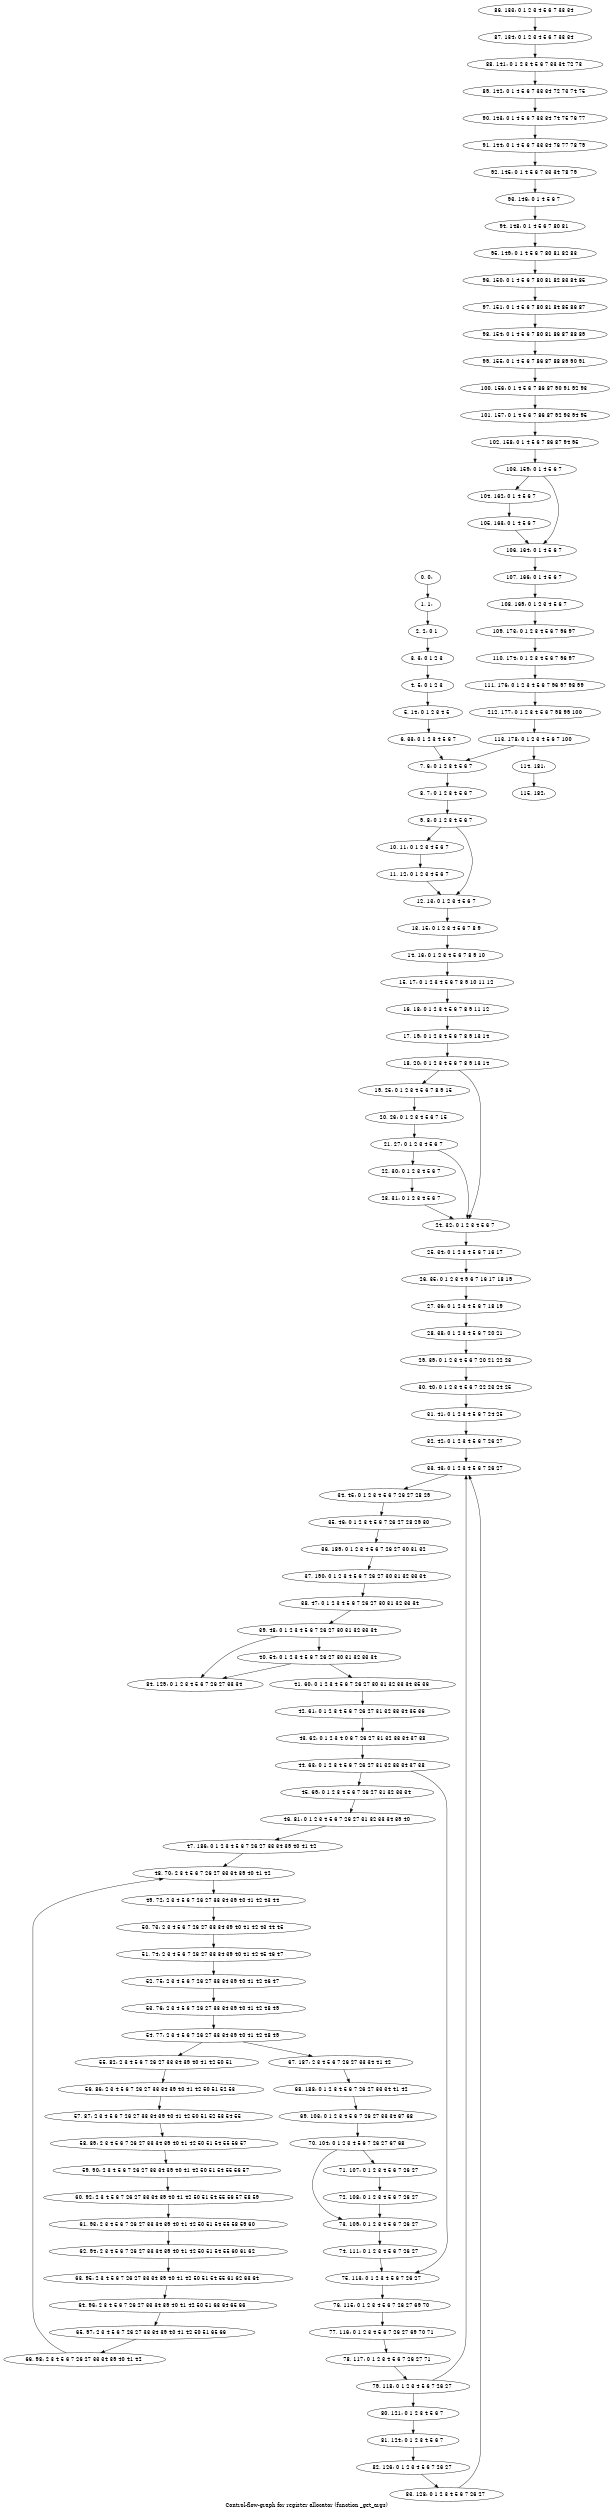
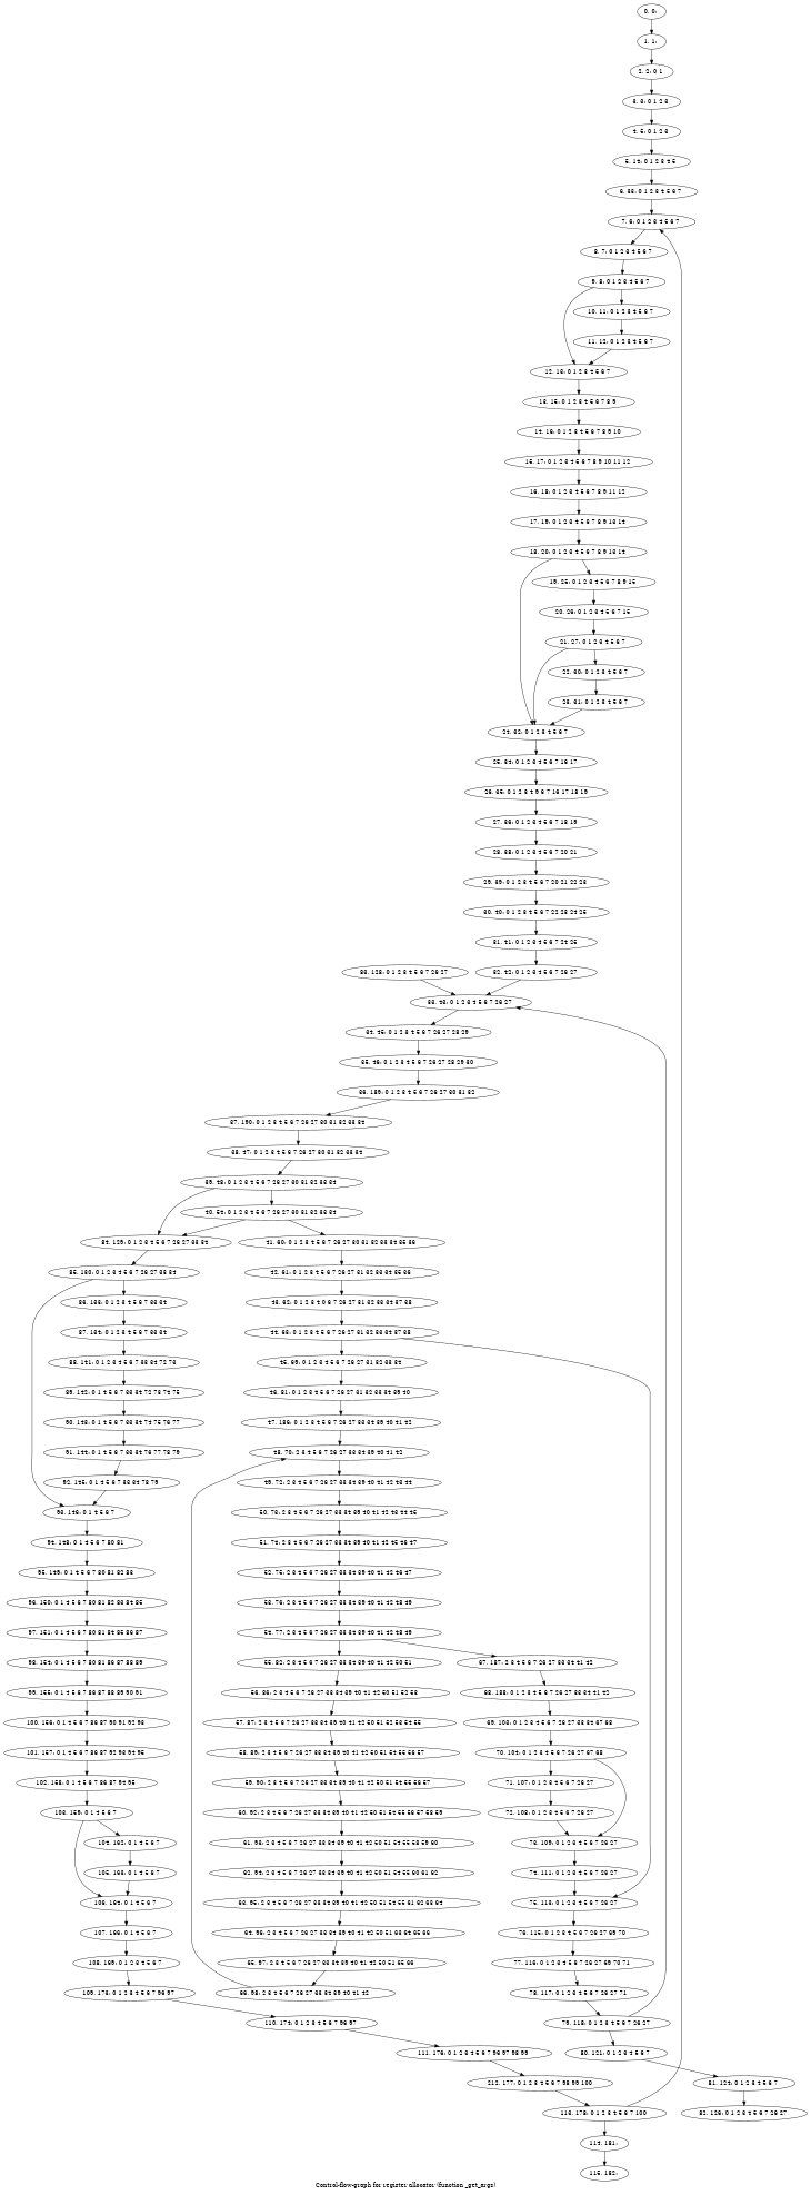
  digraph {
    label="Control-flow-graph for register allocator (function _get_args)"
    n1 [label="0, 0: "]
    n2 [label="1, 1: "]
    n3 [label="2, 2: 0 1 "]
    n4 [label="3, 3: 0 1 2 3 "]
    n5 [label="4, 5: 0 1 2 3 "]
    n6 [label="5, 14: 0 1 2 3 4 5 "]
    n7 [label="6, 33: 0 1 2 3 4 5 6 7 "]
    n8 [label="7, 6: 0 1 2 3 4 5 6 7 "]
    n9 [label="8, 7: 0 1 2 3 4 5 6 7 "]
    n10 [label="9, 8: 0 1 2 3 4 5 6 7 "]
    n11 [label="10, 11: 0 1 2 3 4 5 6 7 "]
    n12 [label="12, 13: 0 1 2 3 4 5 6 7 "]
    n13 [label="11, 12: 0 1 2 3 4 5 6 7 "]
    n14 [label="13, 15: 0 1 2 3 4 5 6 7 8 9 "]
    n15 [label="14, 16: 0 1 2 3 4 5 6 7 8 9 10 "]
    n16 [label="15, 17: 0 1 2 3 4 5 6 7 8 9 10 11 12 "]
    n17 [label="16, 18: 0 1 2 3 4 5 6 7 8 9 11 12 "]
    n18 [label="17, 19: 0 1 2 3 4 5 6 7 8 9 13 14 "]
    n19 [label="18, 20: 0 1 2 3 4 5 6 7 8 9 13 14 "]
    n20 [label="19, 25: 0 1 2 3 4 5 6 7 8 9 15 "]
    n21 [label="24, 32: 0 1 2 3 4 5 6 7 "]
    n22 [label="20, 26: 0 1 2 3 4 5 6 7 15 "]
    n23 [label="25, 34: 0 1 2 3 4 5 6 7 16 17 "]
    n24 [label="21, 27: 0 1 2 3 4 5 6 7 "]
    n25 [label="22, 30: 0 1 2 3 4 5 6 7 "]
    n26 [label="23, 31: 0 1 2 3 4 5 6 7 "]
    n27 [label="26, 35: 0 1 2 3 4 9 6 7 16 17 18 19"]
    n28 [label="27, 36: 0 1 2 3 4 5 6 7 18 19 "]
    n29 [label="28, 38: 0 1 2 3 4 5 6 7 20 21 "]
    n30 [label="29, 39: 0 1 2 3 4 5 6 7 20 21 22 23 "]
    n31 [label="30, 40: 0 1 2 3 4 5 6 7 22 23 24 25 "]
    n32 [label="31, 41: 0 1 2 3 4 5 6 7 24 25 "]
    n33 [label="32, 42: 0 1 2 3 4 5 6 7 26 27 "]
    n34 [label="33, 43: 0 1 2 3 4 5 6 7 26 27 "]
    n35 [label="34, 45: 0 1 2 3 4 5 6 7 26 27 28 29 "]
    n36 [label="35, 46: 0 1 2 3 4 5 6 7 26 27 28 29 30 "]
    n37 [label="36, 189: 0 1 2 3 4 5 6 7 26 27 30 31 32 "]
    n38 [label="37, 190: 0 1 2 3 4 5 6 7 26 27 30 31 32 33 34 "]
    n39 [label="38, 47: 0 1 2 3 4 5 6 7 26 27 30 31 32 33 34 "]
    n40 [label="39, 48: 0 1 2 3 4 5 6 7 26 27 30 31 32 33 34 "]
    n41 [label="40, 54: 0 1 2 3 4 5 6 7 26 27 30 31 32 33 34 "]
    n42 [label="84, 129: 0 1 2 3 4 5 6 7 26 27 33 34 "]
    n43 [label="41, 60: 0 1 2 3 4 5 6 7 26 27 30 31 32 33 34 35 36 "]
+   n44 [label="85, 130: 0 1 2 3 4 5 6 7 26 27 33 34 "]
    n45 [label="42, 61: 0 1 2 3 4 5 6 7 26 27 31 32 33 34 35 36 "]
    n46 [label="43, 62: 0 1 2 3 4 0 6 7 26 27 31 32 33 34 37 38"]
    n47 [label="44, 63: 0 1 2 3 4 5 6 7 26 27 31 32 33 34 37 38 "]
    n48 [label="45, 69: 0 1 2 3 4 5 6 7 26 27 31 32 33 34 "]
    n49 [label="75, 113: 0 1 2 3 4 5 6 7 26 27 "]
    n50 [label="46, 81: 0 1 2 3 4 5 6 7 26 27 31 32 33 34 39 40 "]
    n51 [label="76, 115: 0 1 2 3 4 5 6 7 26 27 69 70 "]
    n52 [label="47, 186: 0 1 2 3 4 5 6 7 26 27 33 34 39 40 41 42 "]
    n53 [label="48, 70: 2 3 4 5 6 7 26 27 33 34 39 40 41 42 "]
    n54 [label="49, 72: 2 3 4 5 6 7 26 27 33 34 39 40 41 42 43 44 "]
    n55 [label="50, 73: 2 3 4 5 6 7 26 27 33 34 39 40 41 42 43 44 45 "]
    n56 [label="51, 74: 2 3 4 5 6 7 26 27 33 34 39 40 41 42 45 46 47 "]
    n57 [label="52, 75: 2 3 4 5 6 7 26 27 33 34 39 40 41 42 46 47 "]
    n58 [label="53, 76: 2 3 4 5 6 7 26 27 33 34 39 40 41 42 48 49 "]
    n59 [label="54, 77: 2 3 4 5 6 7 26 27 33 34 39 40 41 42 48 49 "]
    n60 [label="55, 82: 2 3 4 5 6 7 26 27 33 34 39 40 41 42 50 51 "]
    n61 [label="67, 187: 2 3 4 5 6 7 26 27 33 34 41 42 "]
    n62 [label="56, 86: 2 3 4 5 6 7 26 27 33 34 39 40 41 42 50 51 52 53 "]
    n63 [label="68, 188: 0 1 2 3 4 5 6 7 26 27 33 34 41 42 "]
    n64 [label="57, 87: 2 3 4 5 6 7 26 27 33 34 39 40 41 42 50 51 52 53 54 55 "]
    n65 [label="58, 89: 2 3 4 5 6 7 26 27 33 34 39 40 41 42 50 51 54 55 56 57 "]
    n66 [label="59, 90: 2 3 4 5 6 7 26 27 33 34 39 40 41 42 50 51 54 55 56 57 "]
    n67 [label="60, 92: 2 3 4 5 6 7 26 27 33 34 39 40 41 42 50 51 54 55 56 57 58 59 "]
    n68 [label="61, 93: 2 3 4 5 6 7 26 27 33 34 39 40 41 42 50 51 54 55 58 59 60 "]
    n69 [label="62, 94: 2 3 4 5 6 7 26 27 33 34 39 40 41 42 50 51 54 55 60 61 62 "]
    n70 [label="63, 95: 2 3 4 5 6 7 26 27 33 34 39 40 41 42 50 51 54 55 61 62 63 64 "]
    n71 [label="64, 96: 2 3 4 5 6 7 26 27 33 34 39 40 41 42 50 51 63 64 65 66 "]
    n72 [label="65, 97: 2 3 4 5 6 7 26 27 33 34 39 40 41 42 50 51 65 66 "]
    n73 [label="66, 98: 2 3 4 5 6 7 26 27 33 34 39 40 41 42 "]
    n74 [label="69, 103: 0 1 2 3 4 5 6 7 26 27 33 34 67 68 "]
    n75 [label="70, 104: 0 1 2 3 4 5 6 7 26 27 67 68 "]
    n76 [label="71, 107: 0 1 2 3 4 5 6 7 26 27 "]
    n77 [label="73, 109: 0 1 2 3 4 5 6 7 26 27 "]
    n78 [label="72, 108: 0 1 2 3 4 5 6 7 26 27 "]
    n79 [label="74, 111: 0 1 2 3 4 5 6 7 26 27 "]
    n80 [label="77, 116: 0 1 2 3 4 5 6 7 26 27 69 70 71 "]
    n81 [label="78, 117: 0 1 2 3 4 5 6 7 26 27 71 "]
    n82 [label="79, 118: 0 1 2 3 4 5 6 7 26 27 "]
    n83 [label="80, 121: 0 1 2 3 4 5 6 7 "]
    n84 [label="81, 124: 0 1 2 3 4 5 6 7 "]
    n85 [label="82, 126: 0 1 2 3 4 5 6 7 26 27 "]
    n86 [label="83, 128: 0 1 2 3 4 5 6 7 26 27 "]
    n87 [label="86, 133: 0 1 2 3 4 5 6 7 33 34 "]
    n88 [label="93, 146: 0 1 4 5 6 7 "]
    n89 [label="87, 134: 0 1 2 3 4 5 6 7 33 34 "]
    n90 [label="94, 148: 0 1 4 5 6 7 80 81 "]
    n91 [label="88, 141: 0 1 2 3 4 5 6 7 33 34 72 73 "]
    n92 [label="89, 142: 0 1 4 5 6 7 33 34 72 73 74 75 "]
    n93 [label="90, 143: 0 1 4 5 6 7 33 34 74 75 76 77 "]
    n94 [label="91, 144: 0 1 4 5 6 7 33 34 76 77 78 79 "]
    n95 [label="92, 145: 0 1 4 5 6 7 33 34 78 79 "]
    n96 [label="95, 149: 0 1 4 5 6 7 80 81 82 83 "]
    n97 [label="96, 150: 0 1 4 5 6 7 80 81 82 83 84 85 "]
    n98 [label="97, 151: 0 1 4 5 6 7 80 81 84 85 86 87 "]
    n99 [label="98, 154: 0 1 4 5 6 7 80 81 86 87 88 89 "]
    n100 [label="99, 155: 0 1 4 5 6 7 86 87 88 89 90 91 "]
    n101 [label="100, 156: 0 1 4 5 6 7 86 87 90 91 92 93 "]
    n102 [label="101, 157: 0 1 4 5 6 7 86 87 92 93 94 95 "]
    n103 [label="102, 158: 0 1 4 5 6 7 86 87 94 95 "]
    n104 [label="103, 159: 0 1 4 5 6 7 "]
    n105 [label="104, 162: 0 1 4 5 6 7 "]
    n106 [label="106, 164: 0 1 4 5 6 7 "]
    n107 [label="105, 163: 0 1 4 5 6 7 "]
    n108 [label="107, 166: 0 1 4 5 6 7 "]
    n109 [label="108, 169: 0 1 2 3 4 5 6 7 "]
    n110 [label="109, 173: 0 1 2 3 4 5 6 7 96 97 "]
    n111 [label="110, 174: 0 1 2 3 4 5 6 7 96 97 "]
    n112 [label="111, 176: 0 1 2 3 4 5 6 7 96 97 98 99 "]
    n113 [label="212, 177: 0 1 2 3 4 5 6 7 98 99 100"]
    n114 [label="113, 178: 0 1 2 3 4 5 6 7 100 "]
    n115 [label="114, 181: "]
    n116 [label="115, 182: "]
    n1 -> n2
    n2 -> n3
    n3 -> n4
    n4 -> n5
    n5 -> n6
    n6 -> n7
    n7 -> n8
    n8 -> n9
    n9 -> n10
    n10 -> n11
    n10 -> n12
    n11 -> n13
    n12 -> n14
    n13 -> n12
    n14 -> n15
    n15 -> n16
    n16 -> n17
    n17 -> n18
    n18 -> n19
    n19 -> n20
    n19 -> n21
    n20 -> n22
    n21 -> n23
    n22 -> n24
    n23 -> n27
    n24 -> n21
    n24 -> n25
    n25 -> n26
    n26 -> n21
    n27 -> n28
    n28 -> n29
    n29 -> n30
    n30 -> n31
    n31 -> n32
    n32 -> n33
    n33 -> n34
    n34 -> n35
    n35 -> n36
    n36 -> n37
    n37 -> n38
    n38 -> n39
    n39 -> n40
    n40 -> n41
    n40 -> n42
    n41 -> n42
    n41 -> n43
+   n42 -> n44
    n43 -> n45
+   n44 -> n87
+   n44 -> n88
    n45 -> n46
    n46 -> n47
    n47 -> n48
    n47 -> n49
    n48 -> n50
    n49 -> n51
    n50 -> n52
    n51 -> n80
    n52 -> n53
    n53 -> n54
    n54 -> n55
    n55 -> n56
    n56 -> n57
    n57 -> n58
    n58 -> n59
    n59 -> n60
    n59 -> n61
    n60 -> n62
    n61 -> n63
    n62 -> n64
    n63 -> n74
    n64 -> n65
    n65 -> n66
    n66 -> n67
    n67 -> n68
    n68 -> n69
    n69 -> n70
    n70 -> n71
    n71 -> n72
    n72 -> n73
    n73 -> n53
    n74 -> n75
    n75 -> n76
    n75 -> n77
    n76 -> n78
    n77 -> n79
    n78 -> n77
    n79 -> n49
    n80 -> n81
    n81 -> n82
    n82 -> n34
    n82 -> n83
    n83 -> n84
    n84 -> n85
-   n85 -> n86
    n86 -> n34
    n87 -> n89
    n88 -> n90
    n89 -> n91
    n90 -> n96
    n91 -> n92
    n92 -> n93
    n93 -> n94
    n94 -> n95
    n95 -> n88
    n96 -> n97
    n97 -> n98
    n98 -> n99
    n99 -> n100
    n100 -> n101
    n101 -> n102
    n102 -> n103
    n103 -> n104
    n104 -> n105
    n104 -> n106
    n105 -> n107
    n106 -> n108
    n107 -> n106
    n108 -> n109
    n109 -> n110
    n110 -> n111
    n111 -> n112
    n112 -> n113
    n113 -> n114
    n114 -> n8
    n114 -> n115
    n115 -> n116
  }
